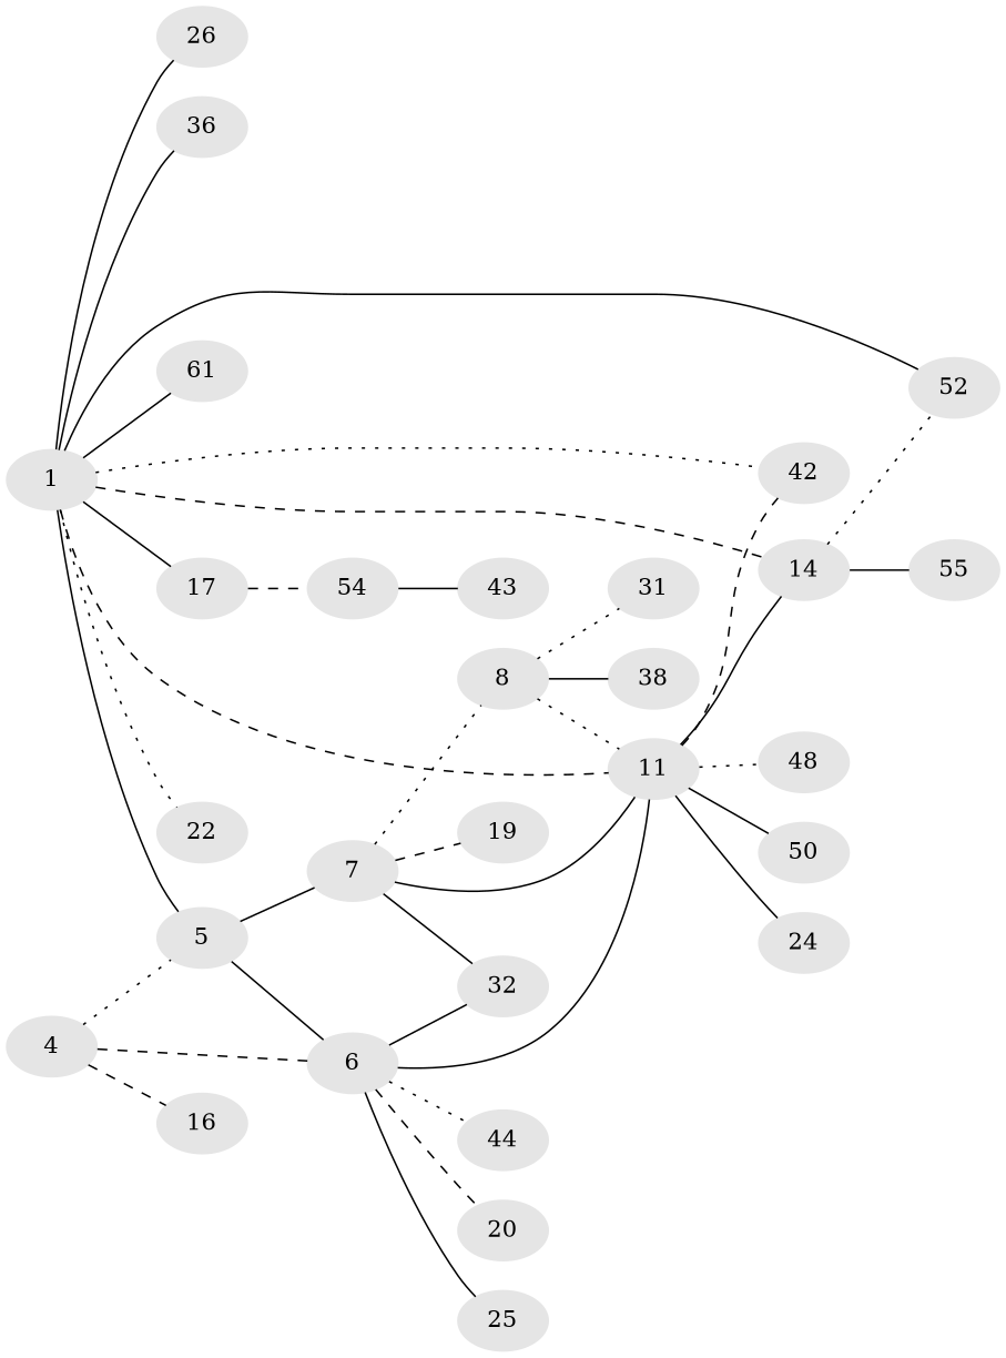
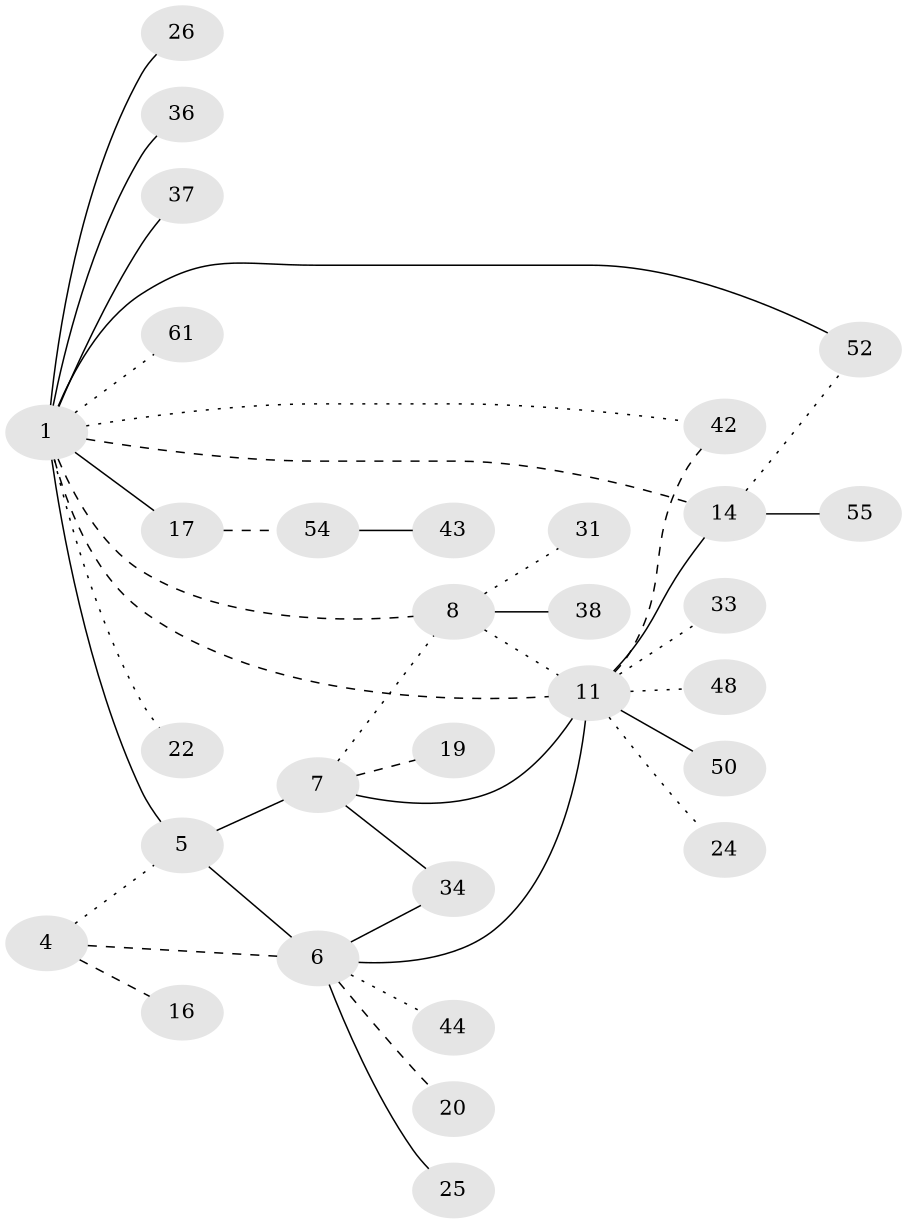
  graph {
    rankdir=LR
    node [color=gray90 style=filled]
    edge [style=solid]
    1 [super="+2"]
    5
    8 [super="+10+30"]
    11 [super="+32+39+51+53+21+12+13"]
    14
    17 [super="+35"]
    22
    26
    36
+   37 [super="+40+41"]
    42
    61
    52
    6 [super="+27+18"]
    7 [super="+9"]
    31
    38
    24
+   33
    48
    50
    55 [super="+57"]
    54
    4
    16
    20 [super="+58"]
    25
-   34 [super="+47" label=32]
+   34 [super="+47"]
    44
    19
    43
    1 -- 5
+   1 -- 8 [style=dashed]
    1 -- 11 [style=dashed]
    1 -- 14 [style=dashed]
    1 -- 17
    1 -- 22 [style=dotted]
    1 -- 26
    1 -- 36
+   1 -- 37
    1 -- 42 [style=dotted]
-   1 -- 61
+   1 -- 61 [style=dotted]
    1 -- 52
    5 -- 6
    5 -- 7
    8 -- 11 [style=dotted weight=3]
    8 -- 31 [style=dotted]
    8 -- 38
    11 -- 14 [weight=2]
    11 -- 42 [style=dashed]
-   11 -- 24
+   11 -- 24 [style=dotted]
+   11 -- 33 [style=dotted]
    11 -- 48 [style=dotted]
    11 -- 50
    14 -- 52 [style=dotted]
    14 -- 55
    17 -- 54 [style=dashed]
    6 -- 11 [weight=2]
    6 -- 20 [style=dashed]
    6 -- 25
    6 -- 34
    6 -- 44 [style=dotted]
    7 -- 8 [style=dotted weight=2]
    7 -- 11
    7 -- 34
    7 -- 19 [style=dashed]
    54 -- 43
    4 -- 5 [style=dotted]
    4 -- 6 [style=dashed]
    4 -- 16 [style=dashed]
  }
